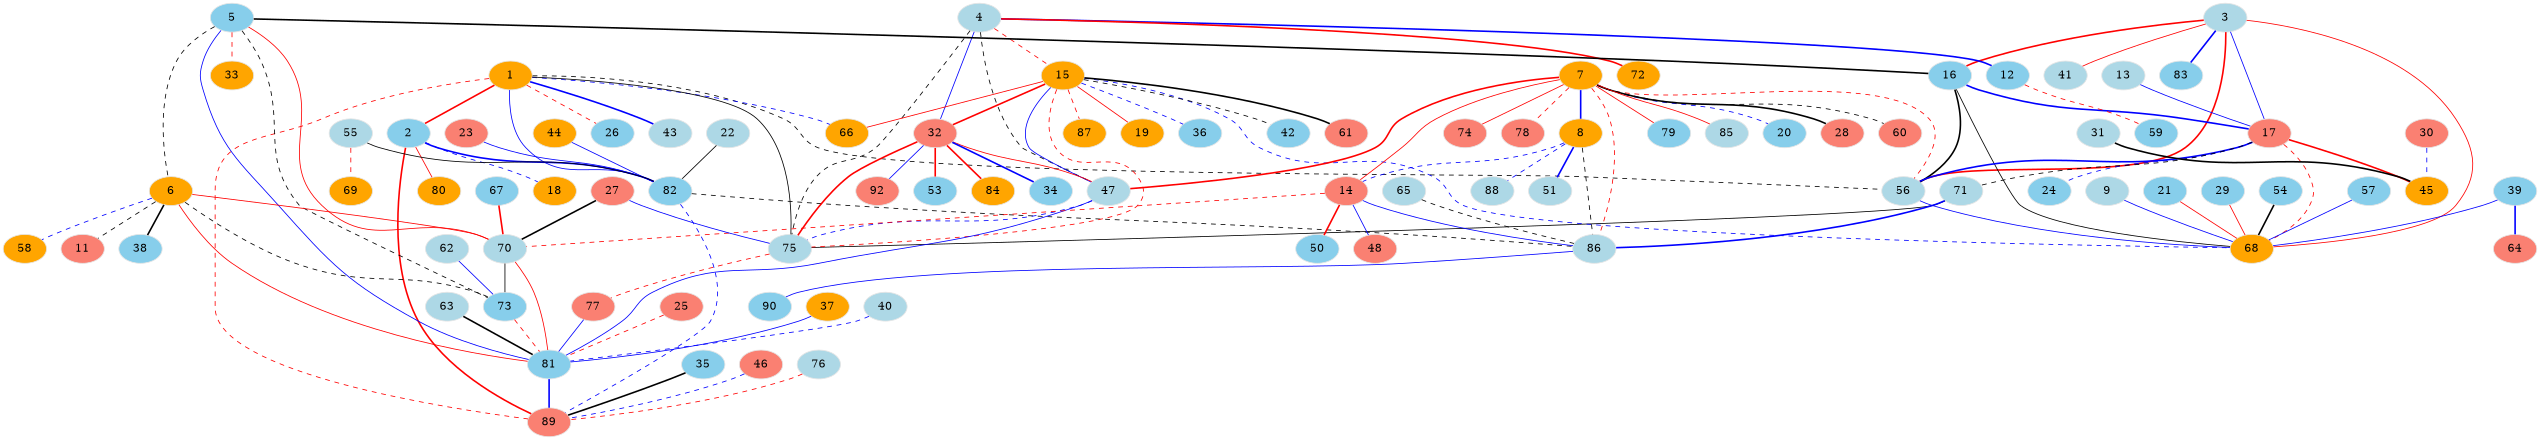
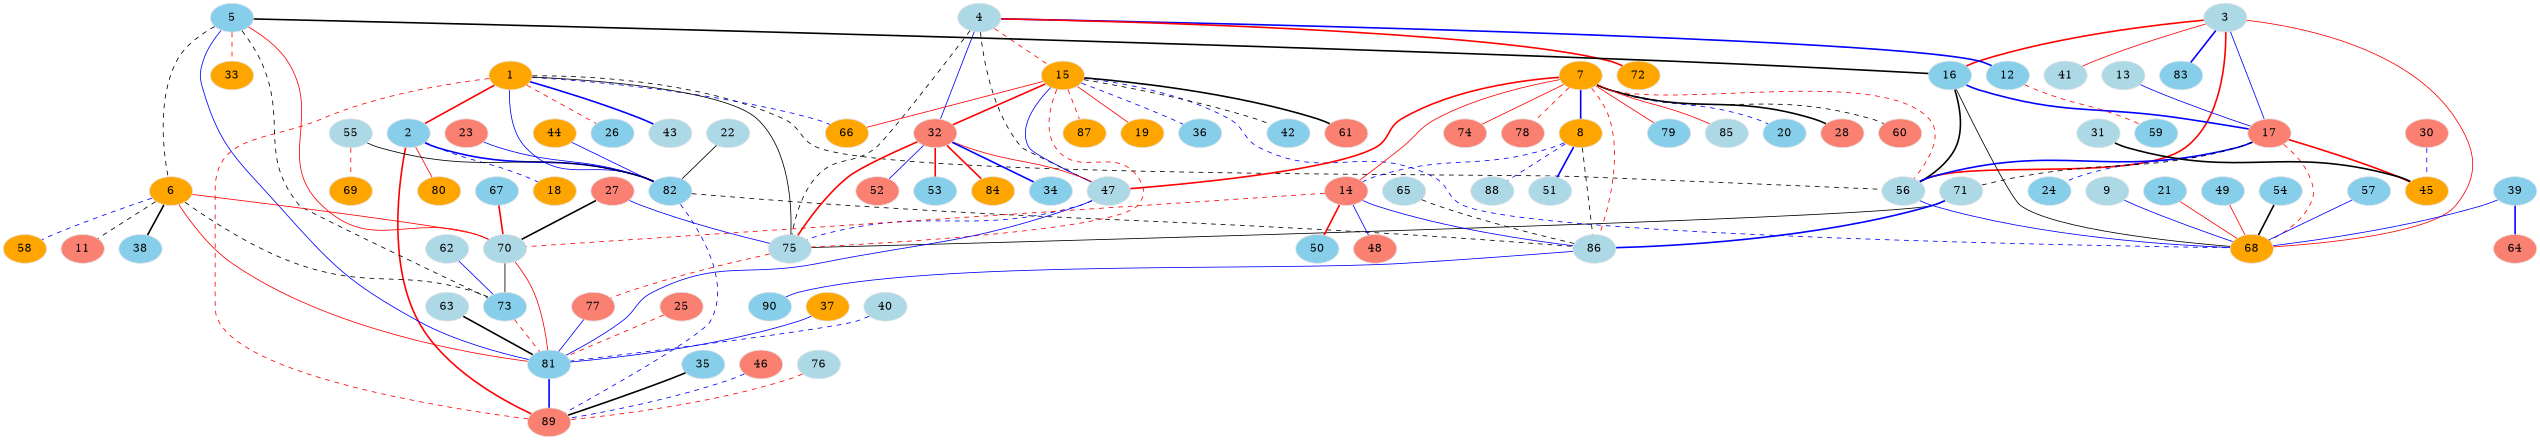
  graph {
    node [color=gray90 fillcolor=skyblue style=filled]
    edge [color=blue style=dashed weight=1.0]
    1 [fillcolor=orange]
    2
    26
    43 [fillcolor=lightblue]
    56 [fillcolor=lightblue]
    66 [fillcolor=orange]
    75 [fillcolor=lightblue]
    82
    89 [fillcolor=salmon]
    18 [fillcolor=orange]
    80 [fillcolor=orange]
    68 [fillcolor=orange]
    77 [fillcolor=salmon]
    86 [fillcolor=lightblue]
    3 [fillcolor=lightblue]
    16
    17 [fillcolor=salmon]
    41 [fillcolor=lightblue]
    83
    24
    45 [fillcolor=orange]
    71 [fillcolor=lightblue]
    4 [fillcolor=lightblue]
    12
    15 [fillcolor=orange]
    32 [fillcolor=salmon]
    47 [fillcolor=lightblue]
    72 [fillcolor=orange]
    59
    19 [fillcolor=orange]
    36
    42
    61 [fillcolor=salmon]
    87 [fillcolor=orange]
    34
-   52 [fillcolor=salmon label=92]
+   52 [fillcolor=salmon]
    53
    84 [fillcolor=orange]
    81
    5
    6 [fillcolor=orange]
    33 [fillcolor=orange]
    70 [fillcolor=lightblue]
    73
    11 [fillcolor=salmon]
    38
    58 [fillcolor=orange]
    7 [fillcolor=orange]
    8 [fillcolor=orange]
    14 [fillcolor=salmon]
    20
    28 [fillcolor=salmon]
    60 [fillcolor=salmon]
    74 [fillcolor=salmon]
    78 [fillcolor=salmon]
    79
    85 [fillcolor=lightblue]
    51 [fillcolor=lightblue]
    88 [fillcolor=lightblue]
    48 [fillcolor=salmon]
    50
    90
    9 [fillcolor=lightblue]
    13 [fillcolor=lightblue]
    21
    22 [fillcolor=lightblue]
    23 [fillcolor=salmon]
    25 [fillcolor=salmon]
    27 [fillcolor=salmon]
-   29
+   29 [label=49]
    30 [fillcolor=salmon]
    31 [fillcolor=lightblue]
    35
    37 [fillcolor=orange]
    39
    64 [fillcolor=salmon]
    40 [fillcolor=lightblue]
    44 [fillcolor=orange]
    46 [fillcolor=salmon]
    54
    55 [fillcolor=lightblue]
    69 [fillcolor=orange]
    57
    62 [fillcolor=lightblue]
    63 [fillcolor=lightblue]
    65 [fillcolor=lightblue]
    67
    76 [fillcolor=lightblue]
    1 -- 2 [color=red style=bold weight=4.0]
    1 -- 26 [color=red]
    1 -- 43 [style=bold]
    1 -- 56 [color=black]
    1 -- 66
    1 -- 75 [color=black style=solid]
    1 -- 82 [style=solid weight=2.0]
    1 -- 89 [color=red weight=2.0]
    2 -- 82 [style=bold weight=2.0]
    2 -- 89 [color=red style=bold weight=2.0]
    2 -- 18
    2 -- 80 [color=red style=solid]
    56 -- 68 [style=solid]
    75 -- 77 [color=red]
    82 -- 89
    82 -- 86 [color=black]
    77 -- 81 [style=solid]
    86 -- 90 [style=solid]
    3 -- 56 [color=red style=bold weight=2.0]
    3 -- 68 [color=red style=solid weight=2.0]
    3 -- 16 [color=red style=bold weight=2.0]
    3 -- 17 [style=solid weight=2.0]
    3 -- 41 [color=red style=solid]
    3 -- 83 [style=bold]
    16 -- 56 [color=black style=bold]
    16 -- 68 [color=black style=solid]
    16 -- 17 [style=bold]
    17 -- 56 [style=bold]
    17 -- 68 [color=red]
    17 -- 24
    17 -- 45 [color=red style=bold]
    17 -- 71 [color=black]
    71 -- 75 [color=black style=solid]
    71 -- 86 [style=bold]
    4 -- 75 [color=black weight=2.0]
    4 -- 12 [style=bold]
    4 -- 15 [color=red weight=2.0]
    4 -- 32 [style=solid weight=2.0]
    4 -- 47 [color=black weight=2.0]
    4 -- 72 [color=red style=bold]
    12 -- 59 [color=red]
    15 -- 66 [color=red style=solid]
    15 -- 75 [color=red]
    15 -- 68
    15 -- 32 [color=red style=bold]
    15 -- 47 [style=solid]
    15 -- 19 [color=red style=solid]
    15 -- 36
    15 -- 42 [color=black]
    15 -- 61 [color=black style=bold]
    15 -- 87 [color=red]
    32 -- 75 [color=red style=bold]
    32 -- 47 [color=red style=solid]
    32 -- 34 [style=bold]
    32 -- 52 [style=solid]
    32 -- 53 [color=red style=bold]
    32 -- 84 [color=red style=bold]
    47 -- 75
    47 -- 81 [style=solid]
    81 -- 89 [style=bold]
    5 -- 16 [color=black style=bold]
    5 -- 81 [style=solid]
    5 -- 6 [color=black weight=2.0]
    5 -- 33 [color=red]
    5 -- 70 [color=red style=solid]
    5 -- 73 [color=black]
    6 -- 81 [color=red style=solid weight=2.0]
    6 -- 70 [color=red style=solid weight=2.0]
    6 -- 73 [color=black weight=2.0]
    6 -- 11 [color=black]
    6 -- 38 [color=black style=bold]
    6 -- 58
    70 -- 81 [color=red style=solid]
    70 -- 73 [color=black style=solid]
    73 -- 81 [color=red]
    7 -- 56 [color=red weight=2.0]
    7 -- 86 [color=red weight=2.0]
    7 -- 47 [color=red style=bold]
    7 -- 8 [style=bold weight=4.0]
    7 -- 14 [color=red style=solid weight=2.0]
    7 -- 20
    7 -- 28 [color=black style=bold]
    7 -- 60 [color=black]
    7 -- 74 [color=red style=solid]
    7 -- 78 [color=red]
    7 -- 79 [color=red style=solid]
    7 -- 85 [color=red style=solid]
    8 -- 86 [color=black weight=2.0]
    8 -- 14 [weight=2.0]
    8 -- 51 [style=bold]
    8 -- 88
    14 -- 86 [style=solid]
    14 -- 70 [color=red]
    14 -- 48 [style=solid]
    14 -- 50 [color=red style=bold]
    9 -- 68 [style=solid]
    13 -- 17 [style=solid]
    21 -- 68 [color=red style=solid]
    22 -- 82 [color=black style=solid]
    23 -- 82 [style=solid]
    25 -- 81 [color=red]
    27 -- 75 [style=solid]
    27 -- 70 [color=black style=bold]
    29 -- 68 [color=red style=solid]
    30 -- 45
    31 -- 45 [color=black style=bold]
    35 -- 89 [color=black style=bold]
    37 -- 81 [style=solid]
    39 -- 68 [style=solid]
    39 -- 64 [style=bold]
    40 -- 81
    44 -- 82 [style=solid]
    46 -- 89
    54 -- 68 [color=black style=bold]
    55 -- 82 [color=black style=solid]
    55 -- 69 [color=red]
    57 -- 68 [style=solid]
    62 -- 73 [style=solid]
    63 -- 81 [color=black style=bold]
    65 -- 86 [color=black]
    67 -- 70 [color=red style=bold]
    76 -- 89 [color=red]
  }
